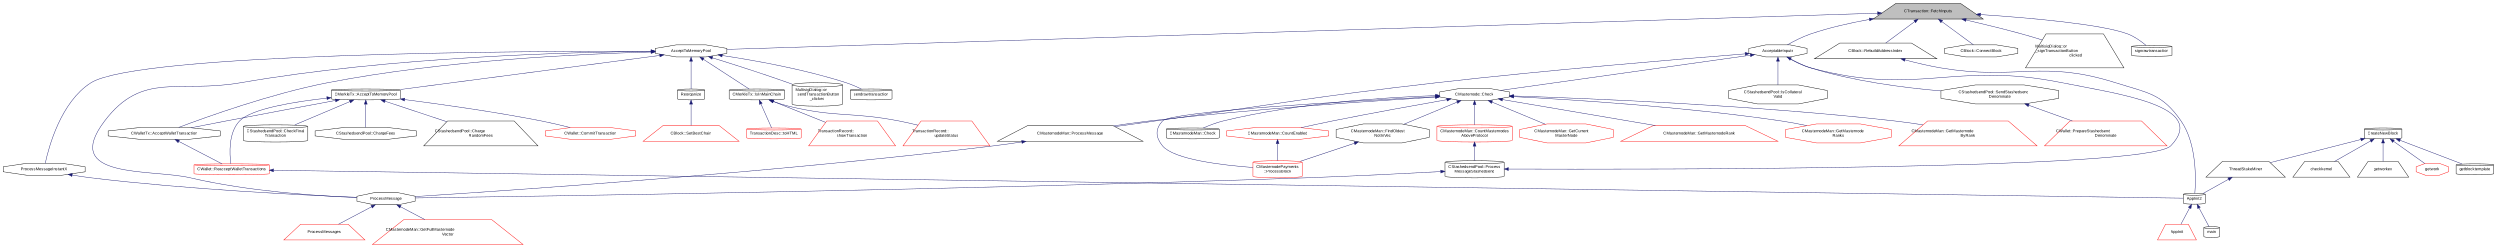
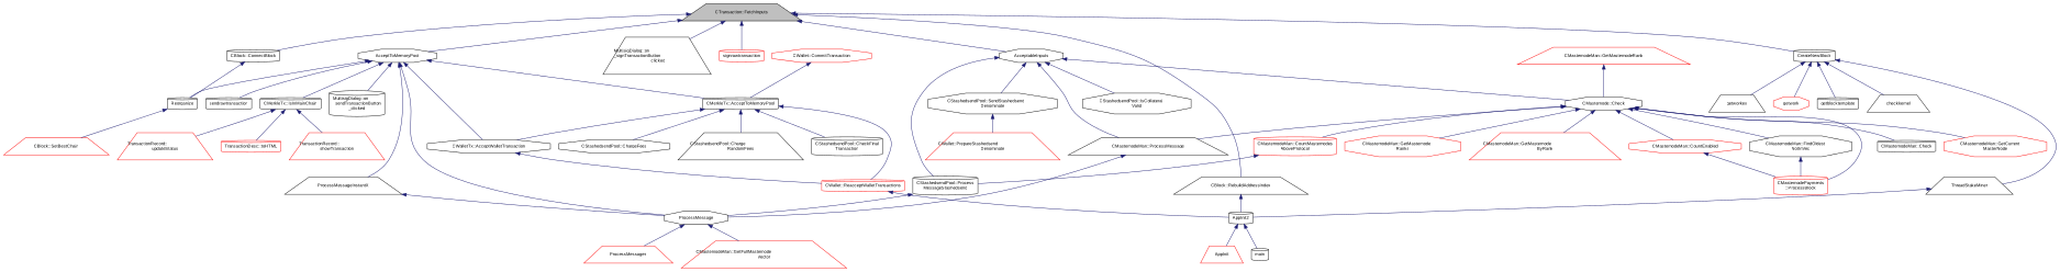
  digraph {
    fontname="Liberation Sans"
    rankdir=TB
    node [color=black fillcolor=white fontname="Liberation Sans" fontsize=10 shape=trapezium style=filled]
    edge [color=midnightblue dir=back fontname="Liberation Sans" fontsize=10 labelfontname=Helvetica labelfontsize=10 style=solid]
    n1 [fillcolor=grey75 fontcolor=black height=0.2 label="CTransaction::FetchInputs" width=0.4]
    n2 [height=0.2 label=AcceptToMemoryPool shape=octagon width=0.4]
    n3 [height=0.2 label=AcceptableInputs shape=octagon width=0.4]
    n4 [height=0.2 label="CBlock::RebuildAddressIndex" width=0.4]
-   n5 [height=0.2 label="CBlock::ConnectBlock" shape=octagon width=0.4]
+   n5 [height=0.2 label="CBlock::ConnectBlock" shape=cylinder width=0.4]
    n6 [height=0.2 label=CreateNewBlock shape=cylinder width=0.4]
    n7 [height=0.2 label="MultisigDialog::on\l_signTransactionButton\l_clicked" width=0.4]
-   n8 [height=0.2 label=signrawtransaction shape=cylinder width=0.4]
-   n9 [height=0.2 label=ProcessMessageInstantX shape=octagon width=0.4]
+   n8 [color=red height=0.2 label=signrawtransaction shape=cylinder width=0.4]
+   n9 [height=0.2 label=ProcessMessageInstantX width=0.4]
    n10 [height=0.2 label=ProcessMessage shape=octagon width=0.4]
    n11 [height=0.2 label="CMerkleTx::AcceptToMemoryPool" shape=cylinder width=0.4]
    n12 [height=0.2 label="CWalletTx::AcceptWalletTransaction" shape=octagon width=0.4]
    n13 [height=0.2 label=Reorganize shape=cylinder width=0.4]
    n14 [height=0.2 label="CMerkleTx::IsInMainChain" shape=cylinder width=0.4]
    n15 [height=0.2 label="MultisigDialog::on\l_sendTransactionButton\l_clicked" shape=cylinder width=0.4]
    n16 [height=0.2 label=sendrawtransaction shape=cylinder width=0.4]
    n17 [height=0.2 label="CMasternode::Check" shape=octagon width=0.4]
    n18 [height=0.2 label="CStashedsendPool::Process\lMessageStashedsend" shape=cylinder width=0.4]
    n19 [height=0.2 label="CMasternodeMan::ProcessMessage" width=0.4]
    n20 [height=0.2 label="CStashedsendPool::IsCollateral\lValid" shape=octagon width=0.4]
    n21 [height=0.2 label="CStashedsendPool::SendStashedsend\lDenominate" shape=octagon width=0.4]
    n22 [height=0.2 label=AppInit2 shape=cylinder width=0.4]
    n23 [height=0.2 label=ThreadStakeMiner width=0.4]
    n24 [height=0.2 label=checkkernel width=0.4]
    n25 [height=0.2 label=getworkex width=0.4]
    n26 [color=red height=0.2 label=getwork shape=octagon width=0.4]
    n27 [height=0.2 label=getblocktemplate shape=cylinder width=0.4]
    n28 [color=red height=0.2 label=ProcessMessages width=0.4]
    n29 [color=red height=0.2 label="CMasternodeMan::GetFullMasternode\lVector" width=0.4]
    n30 [color=red height=0.2 label="CWallet::ReacceptWalletTransactions" shape=cylinder width=0.4]
    n31 [height=0.2 label="CStashedsendPool::CheckFinal\lTransaction" shape=cylinder width=0.4]
    n32 [height=0.2 label="CStashedsendPool::ChargeFees" shape=octagon width=0.4]
    n33 [height=0.2 label="CStashedsendPool::Charge\lRandomFees" width=0.4]
    n34 [color=red height=0.2 label="CWallet::CommitTransaction" shape=octagon width=0.4]
    n35 [color=red height=0.2 label="CBlock::SetBestChain" width=0.4]
    n36 [color=red height=0.2 label="TransactionDesc::toHTML" shape=cylinder width=0.4]
    n37 [color=red height=0.2 label="TransactionRecord::\lshowTransaction" width=0.4]
    n38 [color=red height=0.2 label="TransactionRecord::\lupdateStatus" width=0.4]
    n39 [color=red height=0.2 label=AppInit width=0.4]
    n40 [height=0.2 label=main shape=cylinder width=0.4]
    n41 [color=red height=0.2 label="CMasternodePayments\l::ProcessBlock" shape=cylinder width=0.4]
    n42 [height=0.2 label="CMasternodeMan::Check" shape=cylinder width=0.4]
    n43 [color=red height=0.2 label="CMasternodeMan::CountEnabled" shape=octagon width=0.4]
    n44 [color=red height=0.2 label="CMasternodeMan::CountMasternodes\lAboveProtocol" shape=cylinder width=0.4]
    n45 [height=0.2 label="CMasternodeMan::FindOldest\lNotInVec" shape=octagon width=0.4]
    n46 [color=red height=0.2 label="CMasternodeMan::GetCurrent\lMasterNode" shape=octagon width=0.4]
    n47 [color=red height=0.2 label="CMasternodeMan::GetMasternodeRank" width=0.4]
    n48 [color=red height=0.2 label="CMasternodeMan::GetMasternode\lRanks" shape=octagon width=0.4]
    n49 [color=red height=0.2 label="CMasternodeMan::GetMasternode\lByRank" width=0.4]
    n50 [color=red height=0.2 label="CWallet::PrepareStashedsend\lDenominate" width=0.4]
    n1 -> n2
    n1 -> n3
    n1 -> n4
    n1 -> n5
+   n1 -> n6
    n1 -> n7
    n1 -> n8
    n2 -> n9
    n2 -> n10
    n2 -> n11
    n2 -> n12
    n2 -> n13
    n2 -> n14
    n2 -> n15
    n2 -> n16
    n3 -> n17
-   n18 -> n3
+   n3 -> n18
    n3 -> n19
    n3 -> n20
    n3 -> n21
    n4 -> n22
+   n5 -> n13
    n6 -> n23
    n6 -> n24
    n6 -> n25
    n6 -> n26
    n6 -> n27
    n9 -> n10
    n10 -> n28
    n10 -> n29
    n11 -> n12
    n11 -> n30
    n11 -> n31
    n11 -> n32
    n11 -> n33
-   n11 -> n34
+   n34 -> n11
    n12 -> n30
    n13 -> n35
    n14 -> n36
    n14 -> n37
    n14 -> n38
    n17 -> n19
    n17 -> n41
    n17 -> n42
    n17 -> n43
    n17 -> n44
    n17 -> n45
    n17 -> n46
-   n17 -> n47
+   n47 -> n17
    n17 -> n48
    n17 -> n49
    n18 -> n10
    n19 -> n10
    n21 -> n50
    n22 -> n39
    n22 -> n40
    n23 -> n22
    n30 -> n22
    n43 -> n41
    n44 -> n18
    n45 -> n41
  }
